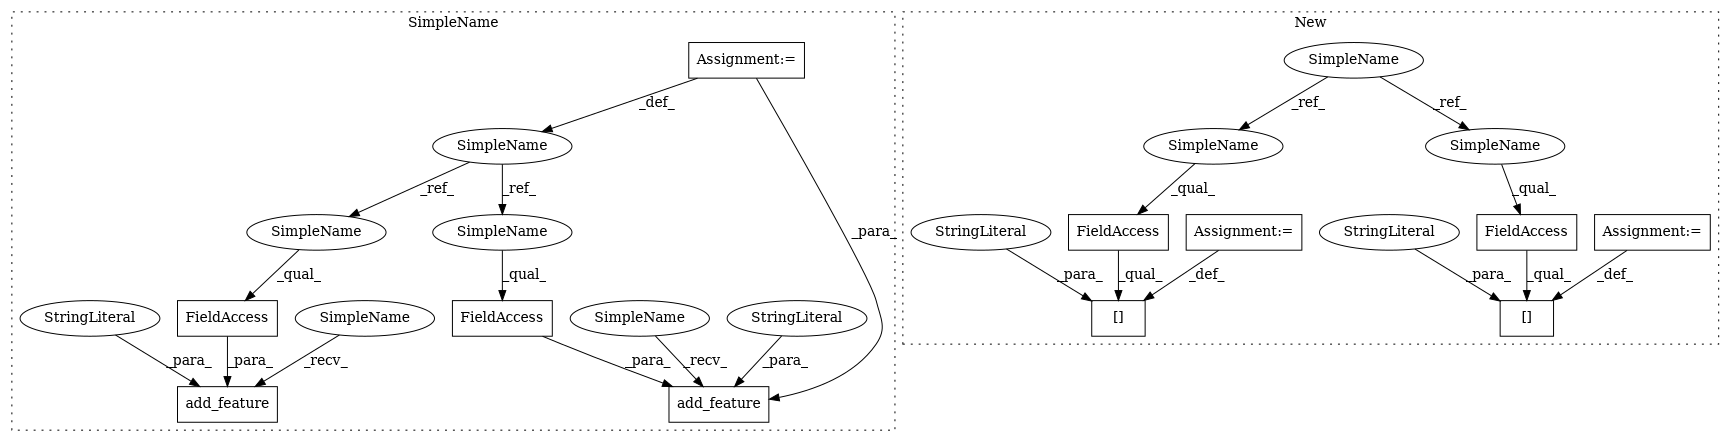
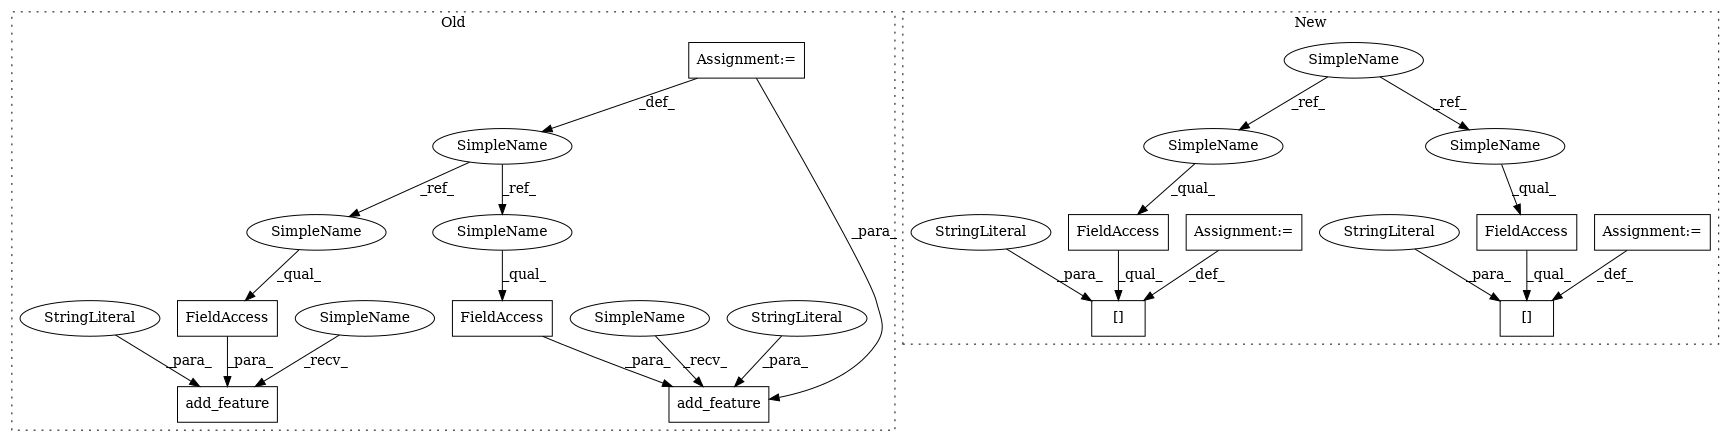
  digraph {
    node [a=42 l=7 s=12489 shape=ellipse]
    n1 [a=32 l="12,1" label=add_feature s="12477,12526" shape=box]
    n2 [a=22 l=25 label=FieldAccess shape=box]
    n3 [a=7 l=11 label="Assignment:=" s=12326 shape=box]
    n4 [l=11 label=SimpleName s=12326]
    n5 [a=22 l=25 label=FieldAccess s=12553 shape=box]
    n6 [a=32 l="12,1" label=add_feature s="12541,12590" shape=box]
    n7 [a=45 l=6 label=StringLiteral s=12579]
    n8 [a=45 l=6 label=StringLiteral s=12515]
    n9 [l=11 label=SimpleName]
    n10 [l=11 label=SimpleName s=12553]
    n11 [label=SimpleName s=12533]
    n12 [label=SimpleName s=12469]
    n13 [a=2 l="22,1" label="[]" s="11965,11993" shape=box]
    n14 [a=7 l=1 label="Assignment:=" s=11994 shape=box]
    n15 [a=22 l=21 label=FieldAccess s=11965 shape=box]
    n16 [label=SimpleName s=11851]
    n17 [a=22 l=21 label=FieldAccess s=11925 shape=box]
    n18 [a=2 l="22,1" label="[]" s="11925,11953" shape=box]
    n19 [a=7 l=1 label="Assignment:=" s=11954 shape=box]
    n20 [a=45 l=6 label=StringLiteral s=11987]
    n21 [a=45 l=6 label=StringLiteral s=11947]
    n22 [label=SimpleName s=11965]
    n23 [label=SimpleName s=11925]
    subgraph cluster_1 {
-     label=SimpleName
+     label=Old
      style=dotted
      n1
      n2
      n3
      n4
      n5
      n6
      n7
      n8
      n9
      n10
      n11
      n12
    }
    subgraph cluster_2 {
      label=New
      style=dotted
      n13
      n14
      n15
      n16
      n17
      n18
      n19
      n20
      n21
      n22
      n23
    }
    n2 -> n1 [label=_para_]
    n3 -> n4 [label=_def_]
    n3 -> n6 [label=_para_]
    n4 -> n9 [label=_ref_]
    n4 -> n10 [label=_ref_]
    n5 -> n6 [label=_para_]
    n7 -> n6 [label=_para_]
    n8 -> n1 [label=_para_]
    n9 -> n2 [label=_qual_]
    n10 -> n5 [label=_qual_]
    n11 -> n6 [label=_recv_]
    n12 -> n1 [label=_recv_]
    n14 -> n13 [label=_def_]
    n15 -> n13 [label=_qual_]
    n16 -> n22 [label=_ref_]
    n16 -> n23 [label=_ref_]
    n17 -> n18 [label=_qual_]
    n19 -> n18 [label=_def_]
    n20 -> n13 [label=_para_]
    n21 -> n18 [label=_para_]
    n22 -> n15 [label=_qual_]
    n23 -> n17 [label=_qual_]
  }
